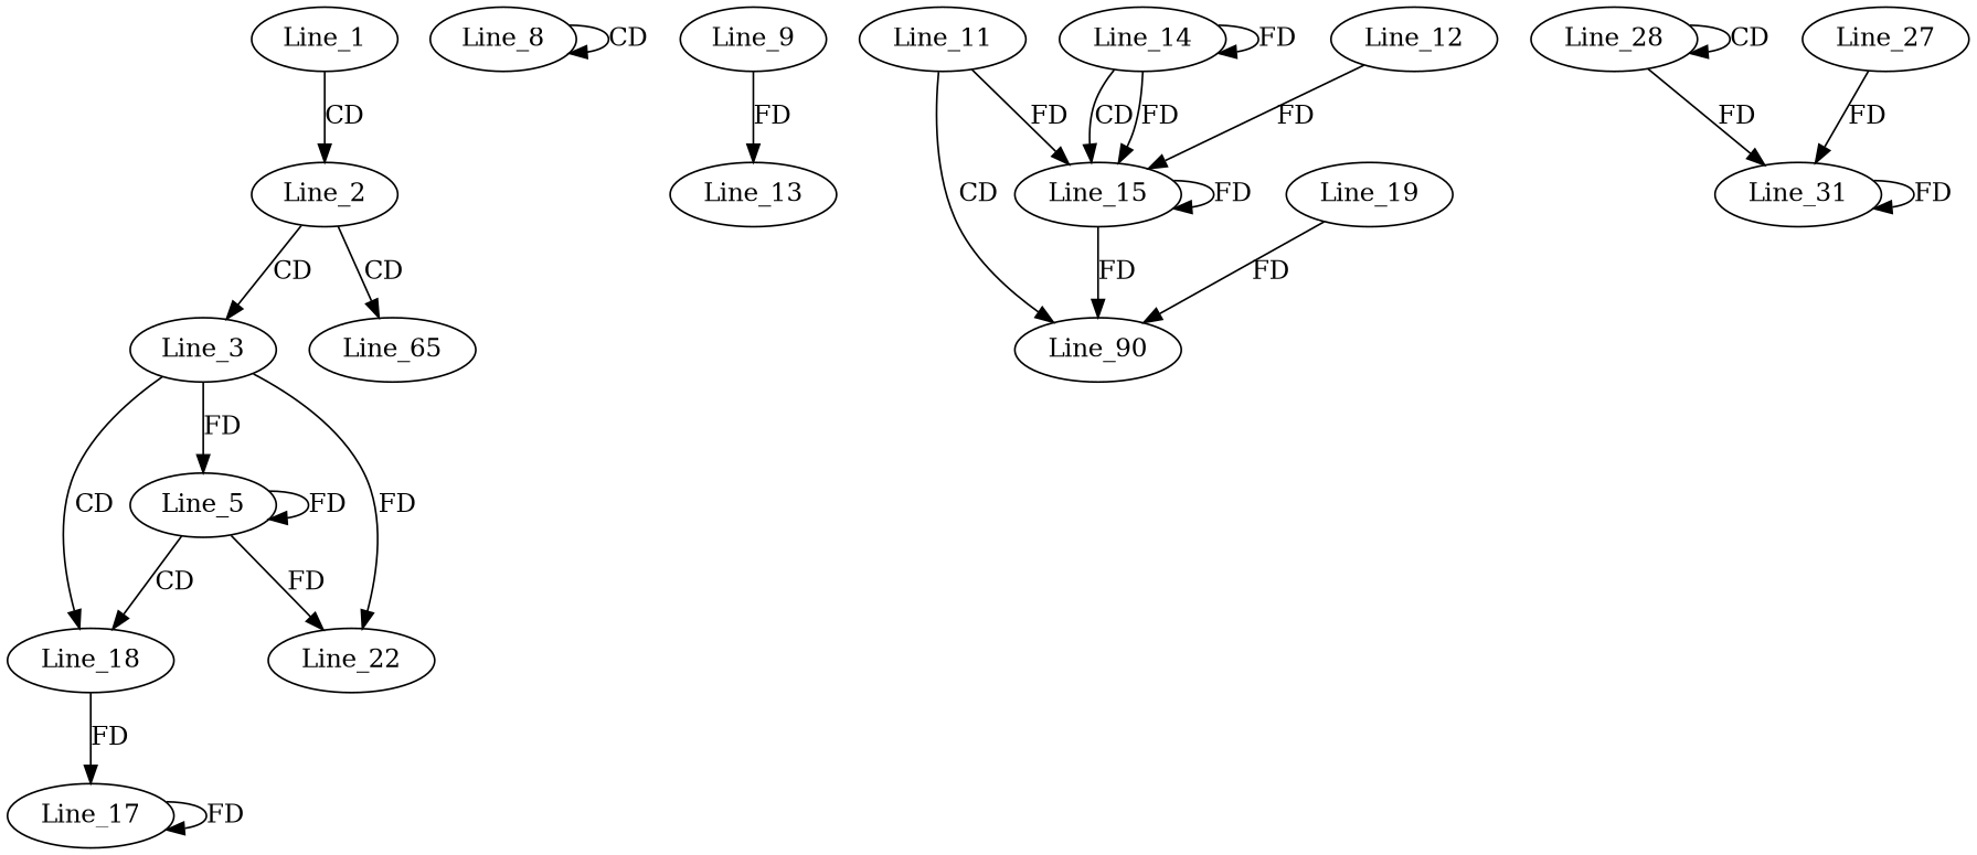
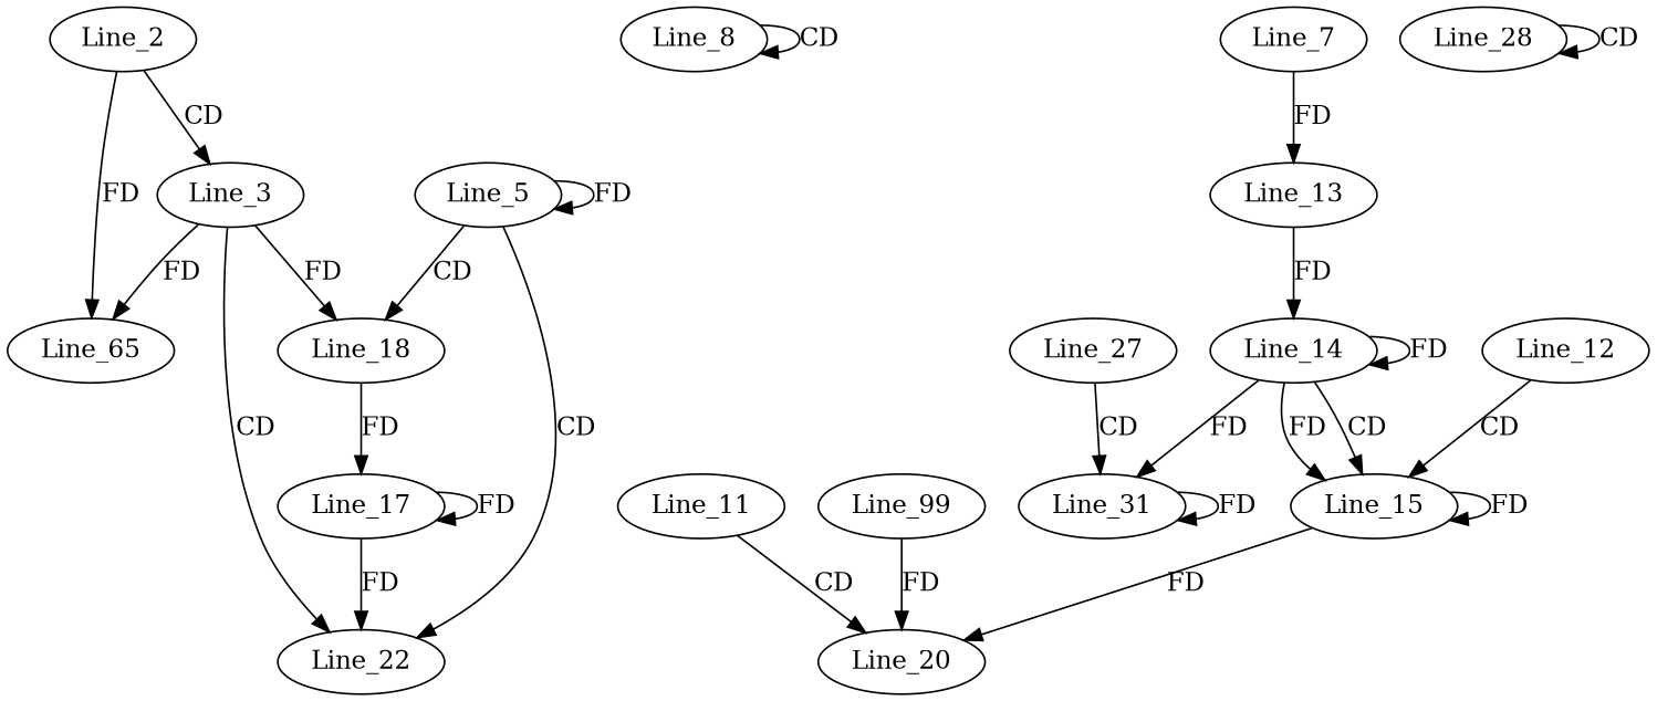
  digraph {
-   Line_1
    Line_2
    Line_3
    n4 [label=Line_65]
    Line_5
    Line_18
    Line_22
    Line_17
    n9 [label=Line_8]
    n10 [label=Line_13]
-   Line_9
+   Line_9 [label=Line_7]
    Line_14
    Line_15
-   Line_20 [label=Line_90]
+   Line_20
    Line_12
    Line_11
-   Line_19
+   Line_19 [label=Line_99]
    Line_28
    n19 [label=Line_31]
    n20 [label=Line_27]
-   Line_1 -> Line_2 [label=CD]
    Line_2 -> Line_3 [label=CD]
-   Line_2 -> n4 [label=CD]
-   Line_3 -> Line_5 [label=FD]
-   Line_3 -> Line_18 [label=CD]
-   Line_3 -> Line_22 [label=FD]
+   Line_2 -> n4 [label=FD]
+   Line_3 -> n4 [label=FD]
+   Line_3 -> Line_18 [label=FD]
+   Line_3 -> Line_22 [label=CD]
    Line_5 -> Line_5 [label=FD]
    Line_5 -> Line_18 [label=CD]
-   Line_5 -> Line_22 [label=FD]
+   Line_5 -> Line_22 [label=CD]
    Line_18 -> Line_17 [label=FD]
+   Line_17 -> Line_22 [label=FD]
    Line_17 -> Line_17 [label=FD]
    n9 -> n9 [label=CD]
+   n10 -> Line_14 [label=FD]
    Line_9 -> n10 [label=FD]
    Line_14 -> Line_14 [label=FD]
    Line_14 -> Line_15 [label=CD]
    Line_14 -> Line_15 [label=FD]
    Line_15 -> Line_15 [label=FD]
    Line_15 -> Line_20 [label=FD]
-   Line_12 -> Line_15 [label=FD]
-   Line_11 -> Line_15 [label=FD]
+   Line_12 -> Line_15 [label=CD]
    Line_11 -> Line_20 [label=CD]
    Line_19 -> Line_20 [label=FD]
    Line_28 -> Line_28 [label=CD]
-   Line_28 -> n19 [label=FD]
+   Line_14 -> n19 [label=FD]
    n19 -> n19 [label=FD]
-   n20 -> n19 [label=FD]
+   n20 -> n19 [label=CD]
  }
